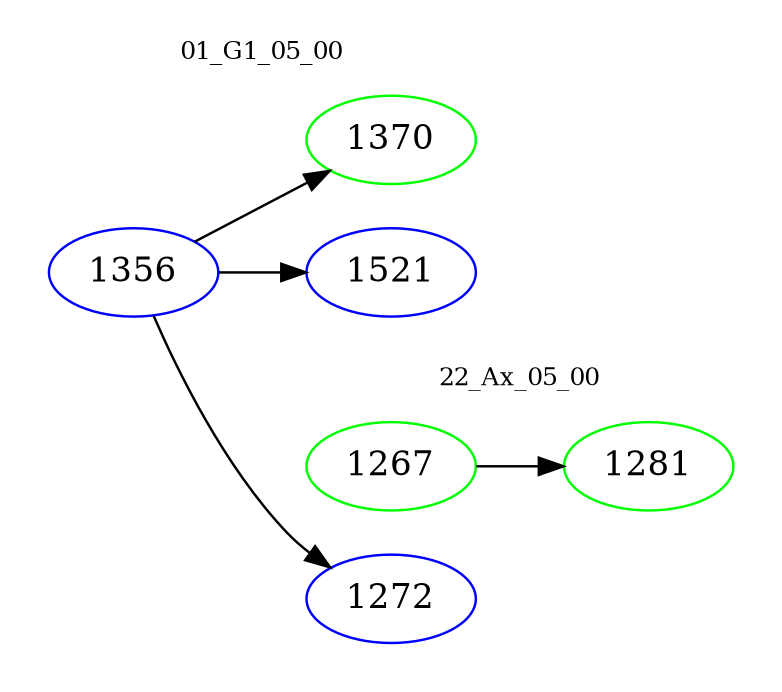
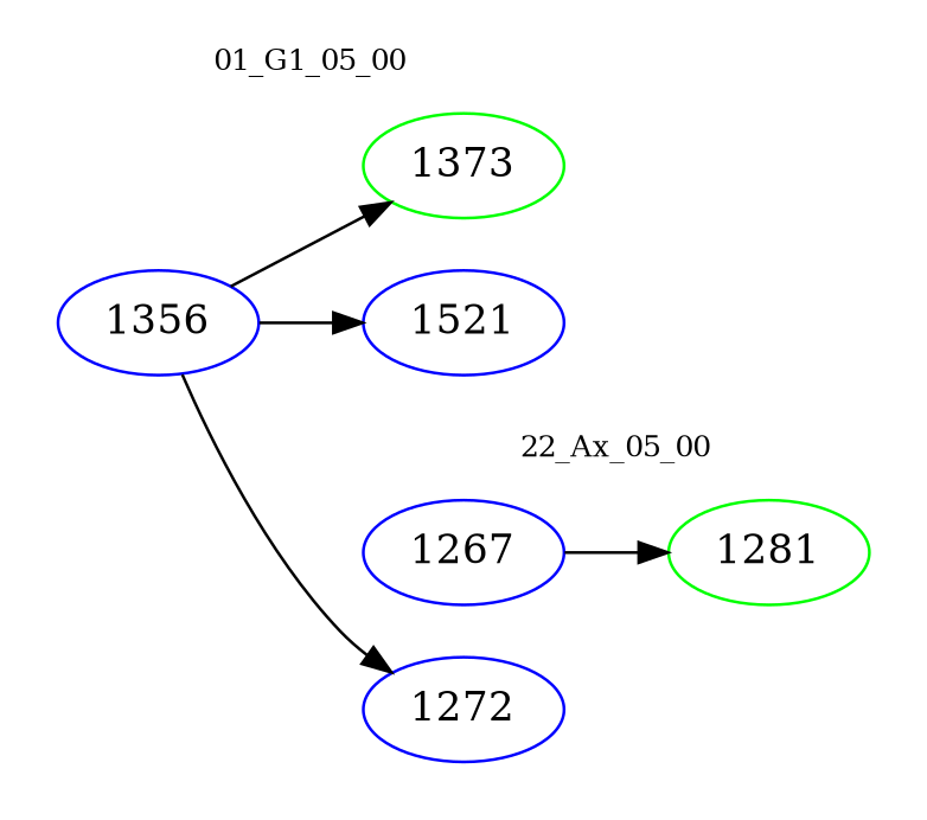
  digraph {
    rankdir=LR
    node [color=blue]
    edge [color=black]
-   n1 [color=green label=1267]
+   n1 [label=1267]
    n2 [label=1272]
    n3 [color=green label=1281]
    n4 [label=1356]
    n5 [label=1521]
-   n6 [color=green label=1370]
+   n6 [color=green label=1373]
    subgraph cluster_1 {
      color=white
      fontsize=10
      label="22_Ax_05_00"
      n1
      n2
      n3
    }
    subgraph cluster_2 {
      color=white
      fontsize=10
      label="01_G1_05_00"
      n4
      n5
      n6
    }
    n1 -> n3
    n4 -> n2
    n4 -> n5
    n4 -> n6
  }
